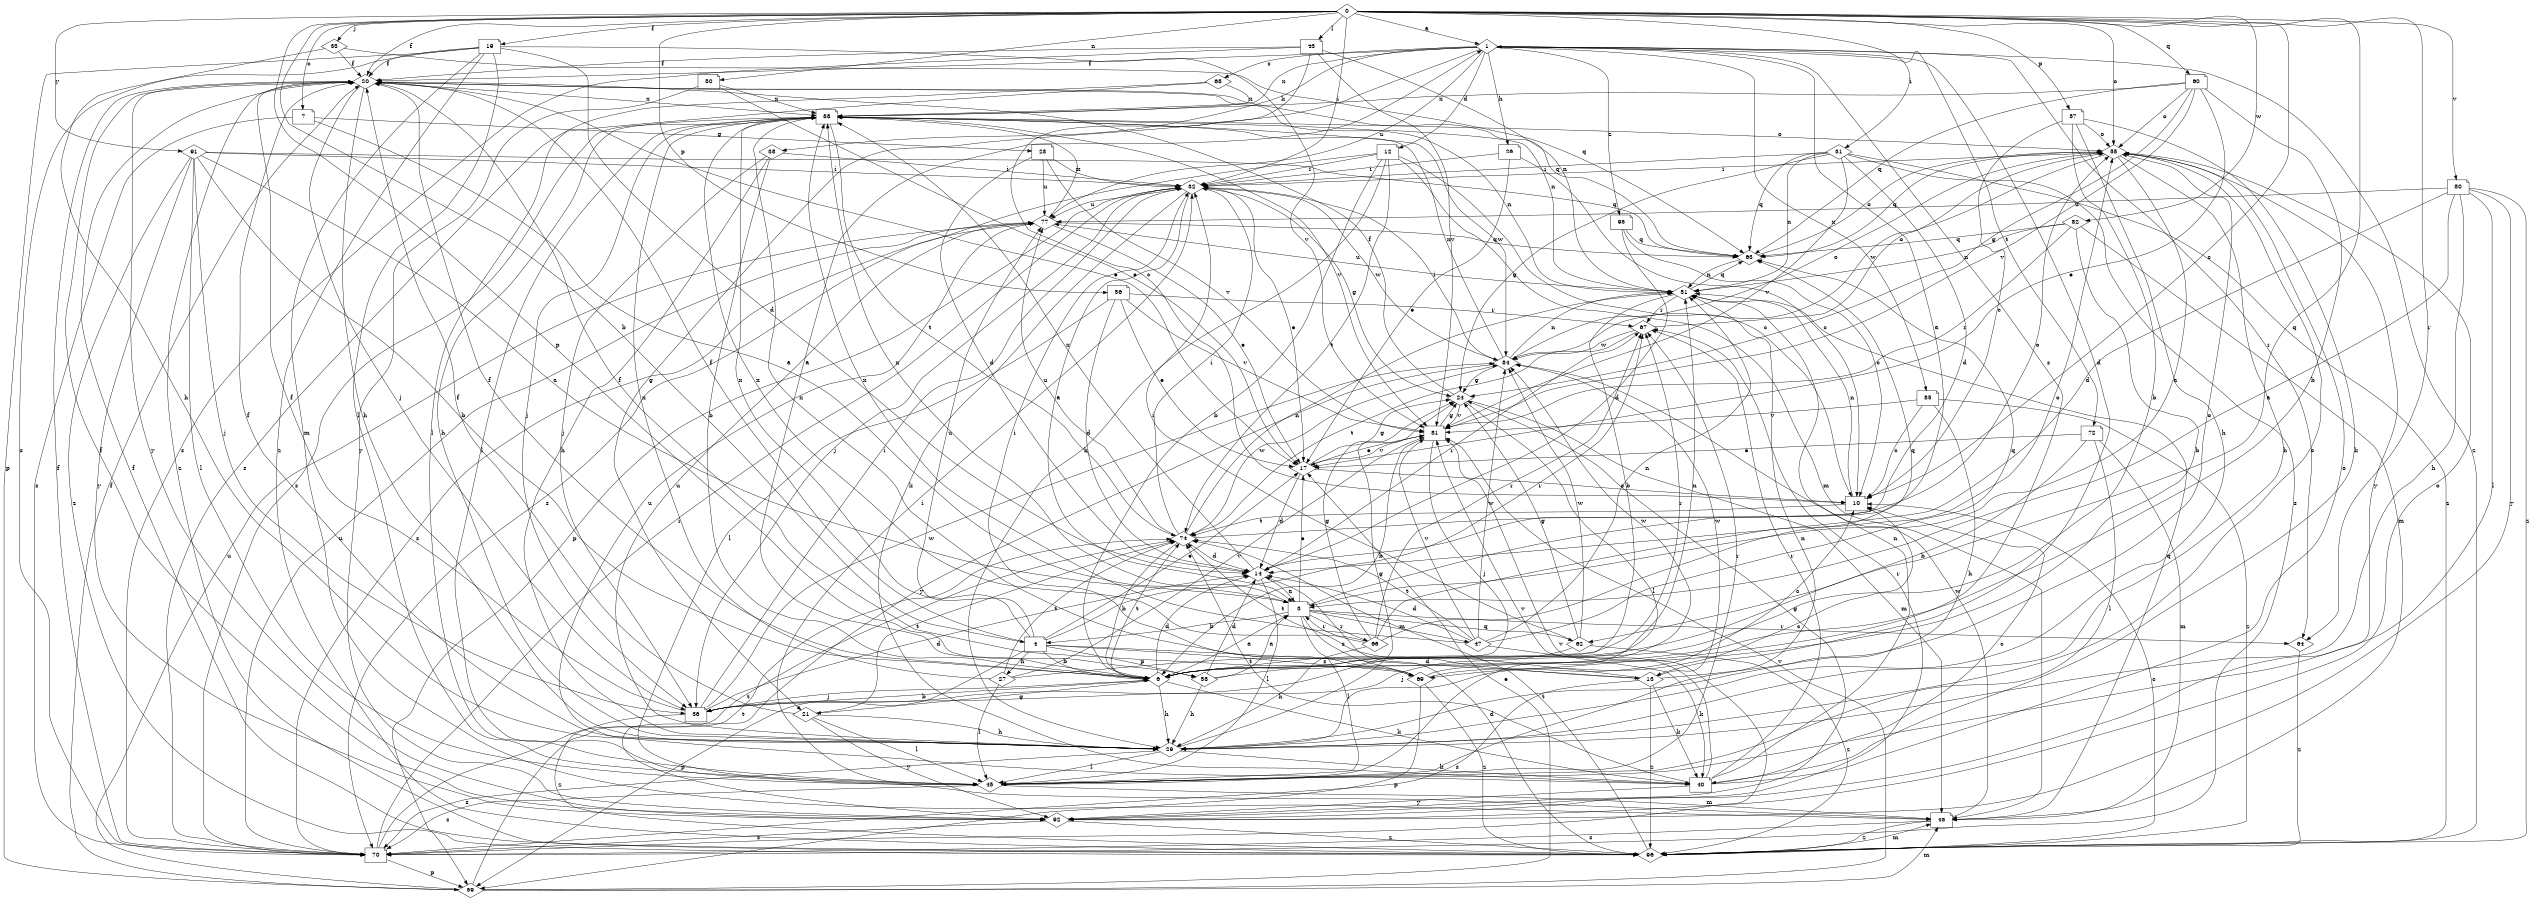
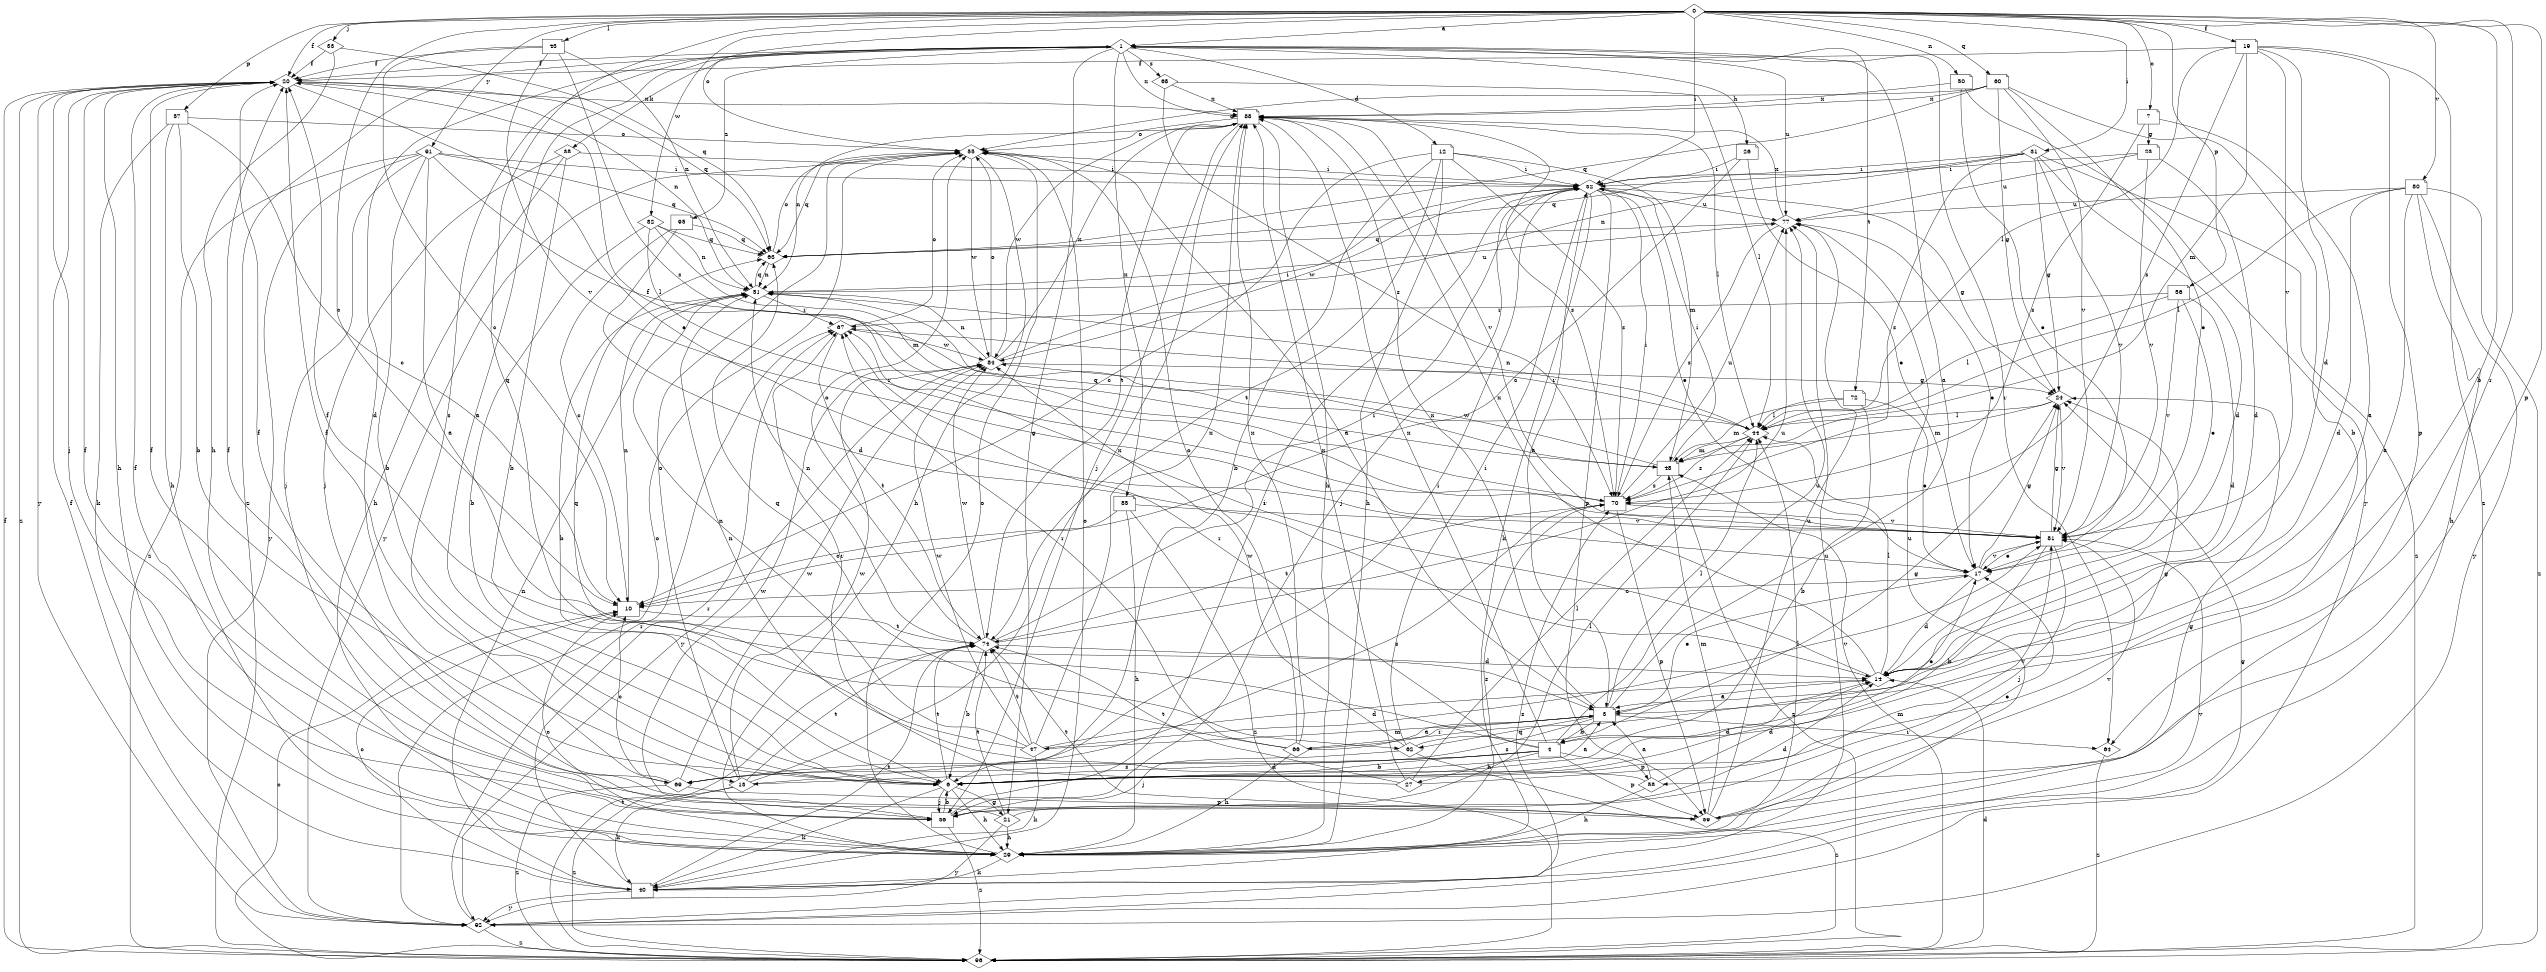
  strict digraph {
    node [shape=diamond]
    0
    1
    4 [shape=note]
    7 [shape=note]
    10 [shape=note]
    19 [shape=note]
    20
    31
    32
    33
    43 [shape=note]
    50 [shape=note]
    55
    56 [shape=note]
    57 [shape=note]
    58
    60 [shape=note]
    62
    64
    80 [shape=note]
    82
    91
    12 [shape=note]
    13
    21
    26 [shape=note]
    38
    68
    69
    72 [shape=note]
    77
    85 [shape=note]
    88 [shape=note]
    95 [shape=note]
    96
    17
    6
    27
    59
    67
    3 [shape=note]
    23 [shape=note]
    70 [shape=note]
    74
    51
-   44 [label=45]
+   44
    14
    48 [shape=note]
    81 [shape=note]
    29
    36 [shape=note]
    63
    92
    24
    40 [shape=note]
    84
    47
    66
    0 -> 1 [label=a]
    0 -> 4 [label=b]
    0 -> 7 [label=c]
    0 -> 10 [label=c]
    0 -> 19 [label=f]
    0 -> 20 [label=f]
    0 -> 31 [label=i]
    0 -> 32 [label=i]
    0 -> 33 [label=j]
    0 -> 43 [label=l]
    0 -> 50 [label=n]
    0 -> 55 [label=o]
    0 -> 56 [label=p]
    0 -> 57 [label=p]
    0 -> 58 [label=p]
    0 -> 60 [label=q]
    0 -> 62 [label=q]
    0 -> 64 [label=r]
    0 -> 80 [label=v]
    0 -> 82 [label=w]
    0 -> 91 [label=y]
    1 -> 20 [label=f]
    1 -> 64 [label=r]
    1 -> 12 [label=d]
    1 -> 13 [label=d]
    1 -> 21 [label=g]
    1 -> 26 [label=h]
    1 -> 38 [label=k]
    1 -> 68 [label=s]
    1 -> 69 [label=s]
    1 -> 72 [label=t]
    1 -> 77 [label=u]
    1 -> 85 [label=x]
    1 -> 88 [label=x]
    1 -> 95 [label=z]
    1 -> 96 [label=z]
    4 -> 20 [label=f]
    4 -> 58 [label=p]
    4 -> 13 [label=d]
    4 -> 69 [label=s]
    4 -> 77 [label=u]
    4 -> 88 [label=x]
    4 -> 17 [label=e]
    4 -> 6 [label=b]
    4 -> 27 [label=h]
    4 -> 59 [label=p]
    4 -> 67 [label=r]
    7 -> 3 [label=a]
    7 -> 23 [label=g]
    7 -> 70 [label=s]
    10 -> 74 [label=t]
    10 -> 51 [label=n]
    19 -> 20 [label=f]
    19 -> 96 [label=z]
    19 -> 59 [label=p]
    19 -> 70 [label=s]
    19 -> 44 [label=l]
    19 -> 14 [label=d]
    19 -> 48 [label=m]
    19 -> 81 [label=v]
    20 -> 88 [label=x]
    20 -> 96 [label=z]
    20 -> 17 [label=e]
    20 -> 51 [label=n]
    20 -> 29 [label=h]
    20 -> 36 [label=j]
    20 -> 63 [label=q]
    20 -> 92 [label=y]
    31 -> 32 [label=i]
    31 -> 96 [label=z]
    31 -> 70 [label=s]
    31 -> 51 [label=n]
    31 -> 14 [label=d]
    31 -> 81 [label=v]
    31 -> 63 [label=q]
    31 -> 24 [label=g]
    32 -> 77 [label=u]
    32 -> 17 [label=e]
    32 -> 59 [label=p]
    32 -> 3 [label=a]
    32 -> 36 [label=j]
    32 -> 24 [label=g]
    32 -> 40 [label=k]
    32 -> 84 [label=w]
    33 -> 20 [label=f]
    33 -> 29 [label=h]
    33 -> 63 [label=q]
    43 -> 10 [label=c]
    43 -> 20 [label=f]
    43 -> 70 [label=s]
    43 -> 51 [label=n]
    43 -> 81 [label=v]
    50 -> 88 [label=x]
    50 -> 17 [label=e]
    50 -> 92 [label=y]
    55 -> 32 [label=i]
    55 -> 3 [label=a]
    55 -> 29 [label=h]
    55 -> 63 [label=q]
    55 -> 92 [label=y]
    55 -> 84 [label=w]
    56 -> 17 [label=e]
    56 -> 67 [label=r]
    56 -> 44 [label=l]
    56 -> 14 [label=d]
    56 -> 81 [label=v]
    57 -> 10 [label=c]
    57 -> 55 [label=o]
    57 -> 6 [label=b]
    57 -> 29 [label=h]
    57 -> 40 [label=k]
    58 -> 3 [label=a]
    58 -> 51 [label=n]
    58 -> 14 [label=d]
    58 -> 29 [label=h]
    60 -> 55 [label=o]
    60 -> 88 [label=x]
    60 -> 17 [label=e]
    60 -> 6 [label=b]
    60 -> 81 [label=v]
    60 -> 63 [label=q]
    60 -> 24 [label=g]
    62 -> 32 [label=i]
    62 -> 96 [label=z]
    62 -> 36 [label=j]
    62 -> 24 [label=g]
    62 -> 84 [label=w]
    64 -> 96 [label=z]
    80 -> 77 [label=u]
    80 -> 96 [label=z]
    80 -> 3 [label=a]
    80 -> 44 [label=l]
    80 -> 14 [label=d]
    80 -> 29 [label=h]
    80 -> 92 [label=y]
    82 -> 6 [label=b]
    82 -> 51 [label=n]
    82 -> 48 [label=m]
    82 -> 81 [label=r]
    82 -> 63 [label=q]
    91 -> 32 [label=i]
    91 -> 96 [label=z]
    91 -> 6 [label=b]
    91 -> 3 [label=a]
    91 -> 44 [label=l]
    91 -> 36 [label=j]
    91 -> 63 [label=q]
    91 -> 92 [label=y]
    12 -> 10 [label=c]
    12 -> 32 [label=i]
    12 -> 6 [label=b]
    12 -> 70 [label=s]
    12 -> 74 [label=t]
    12 -> 48 [label=m]
    12 -> 29 [label=h]
    13 -> 55 [label=o]
    13 -> 88 [label=x]
    13 -> 96 [label=z]
    13 -> 70 [label=s]
    13 -> 74 [label=t]
    13 -> 40 [label=k]
    13 -> 84 [label=w]
    21 -> 20 [label=f]
    21 -> 74 [label=t]
    21 -> 44 [label=l]
    21 -> 29 [label=h]
    21 -> 92 [label=y]
    26 -> 10 [label=c]
    26 -> 32 [label=i]
    26 -> 17 [label=e]
    38 -> 32 [label=i]
    38 -> 6 [label=b]
    38 -> 29 [label=h]
    38 -> 36 [label=j]
    68 -> 88 [label=x]
    68 -> 70 [label=s]
    68 -> 44 [label=l]
    69 -> 10 [label=c]
    69 -> 20 [label=f]
    69 -> 32 [label=i]
    69 -> 96 [label=z]
    69 -> 59 [label=p]
    69 -> 84 [label=w]
    72 -> 17 [label=e]
    72 -> 6 [label=b]
    72 -> 44 [label=l]
    72 -> 48 [label=m]
    77 -> 88 [label=x]
    77 -> 17 [label=e]
    77 -> 70 [label=s]
    77 -> 63 [label=q]
    85 -> 10 [label=c]
    85 -> 96 [label=z]
    85 -> 81 [label=v]
    85 -> 29 [label=h]
    88 -> 55 [label=o]
    88 -> 70 [label=s]
    88 -> 74 [label=t]
    88 -> 51 [label=n]
    88 -> 44 [label=l]
    88 -> 81 [label=v]
    88 -> 29 [label=h]
    88 -> 36 [label=j]
    88 -> 84 [label=w]
    95 -> 10 [label=c]
    95 -> 14 [label=d]
    95 -> 63 [label=q]
    96 -> 10 [label=c]
    96 -> 20 [label=f]
    96 -> 74 [label=t]
    96 -> 14 [label=d]
    96 -> 48 [label=m]
    17 -> 10 [label=c]
    17 -> 14 [label=d]
    17 -> 81 [label=v]
    17 -> 24 [label=g]
    6 -> 1 [label=a]
    6 -> 20 [label=f]
    6 -> 21 [label=g]
    6 -> 3 [label=a]
    6 -> 74 [label=t]
    6 -> 14 [label=d]
    6 -> 29 [label=h]
    6 -> 36 [label=j]
    6 -> 40 [label=k]
    27 -> 88 [label=x]
    27 -> 67 [label=r]
    27 -> 74 [label=t]
    27 -> 44 [label=l]
    27 -> 81 [label=v]
    59 -> 20 [label=f]
    59 -> 77 [label=u]
    59 -> 17 [label=e]
    59 -> 74 [label=t]
    59 -> 48 [label=m]
    59 -> 81 [label=v]
    67 -> 55 [label=o]
    67 -> 74 [label=t]
    67 -> 84 [label=w]
    3 -> 1 [label=a]
    3 -> 4 [label=b]
    3 -> 62 [label=q]
    3 -> 64 [label=r]
    3 -> 69 [label=s]
    3 -> 88 [label=x]
    3 -> 17 [label=e]
    3 -> 44 [label=l]
    3 -> 47 [label=m]
    3 -> 66 [label=r]
    23 -> 32 [label=i]
    23 -> 77 [label=u]
    23 -> 14 [label=d]
    23 -> 81 [label=v]
    70 -> 20 [label=f]
    70 -> 32 [label=i]
    70 -> 77 [label=u]
    70 -> 59 [label=p]
    70 -> 74 [label=t]
    70 -> 81 [label=v]
    74 -> 32 [label=i]
    74 -> 55 [label=o]
    74 -> 77 [label=u]
    74 -> 6 [label=b]
    74 -> 51 [label=n]
    74 -> 14 [label=d]
    74 -> 84 [label=w]
    51 -> 77 [label=u]
    51 -> 6 [label=b]
    51 -> 67 [label=r]
    51 -> 63 [label=q]
    44 -> 67 [label=r]
    44 -> 70 [label=s]
    44 -> 51 [label=n]
    44 -> 48 [label=m]
    14 -> 88 [label=x]
    14 -> 67 [label=r]
    14 -> 3 [label=a]
    14 -> 44 [label=l]
    48 -> 32 [label=i]
    48 -> 96 [label=z]
    48 -> 70 [label=s]
    48 -> 51 [label=q]
    48 -> 84 [label=w]
    81 -> 17 [label=e]
    81 -> 6 [label=b]
    81 -> 36 [label=j]
    81 -> 24 [label=g]
    29 -> 10 [label=c]
    29 -> 20 [label=f]
    29 -> 55 [label=o]
    29 -> 77 [label=u]
    29 -> 70 [label=s]
    29 -> 44 [label=l]
    29 -> 24 [label=g]
    29 -> 40 [label=k]
    36 -> 20 [label=f]
    36 -> 32 [label=i]
    36 -> 96 [label=z]
    36 -> 6 [label=b]
    36 -> 14 [label=d]
    36 -> 84 [label=w]
    63 -> 55 [label=o]
    63 -> 51 [label=n]
    92 -> 20 [label=f]
    92 -> 55 [label=o]
    92 -> 96 [label=z]
    92 -> 67 [label=r]
    92 -> 70 [label=s]
    92 -> 24 [label=g]
-   24 -> 20 [label=f]
    24 -> 44 [label=l]
    24 -> 48 [label=m]
    24 -> 81 [label=v]
    40 -> 10 [label=c]
    40 -> 55 [label=o]
    40 -> 77 [label=u]
    40 -> 67 [label=r]
    40 -> 74 [label=t]
    40 -> 51 [label=n]
    40 -> 81 [label=v]
    40 -> 92 [label=y]
    84 -> 32 [label=i]
    84 -> 55 [label=o]
    84 -> 88 [label=x]
    84 -> 51 [label=n]
    84 -> 92 [label=y]
    84 -> 24 [label=g]
    47 -> 88 [label=x]
    47 -> 74 [label=t]
    47 -> 51 [label=n]
    47 -> 14 [label=d]
    47 -> 81 [label=v]
    47 -> 63 [label=q]
    47 -> 40 [label=k]
    47 -> 84 [label=w]
    66 -> 55 [label=o]
    66 -> 88 [label=x]
    66 -> 67 [label=r]
-   66 -> 3 [label=r]
+   66 -> 3 [label=a]
    66 -> 29 [label=h]
    66 -> 63 [label=q]
    66 -> 24 [label=g]
  }
